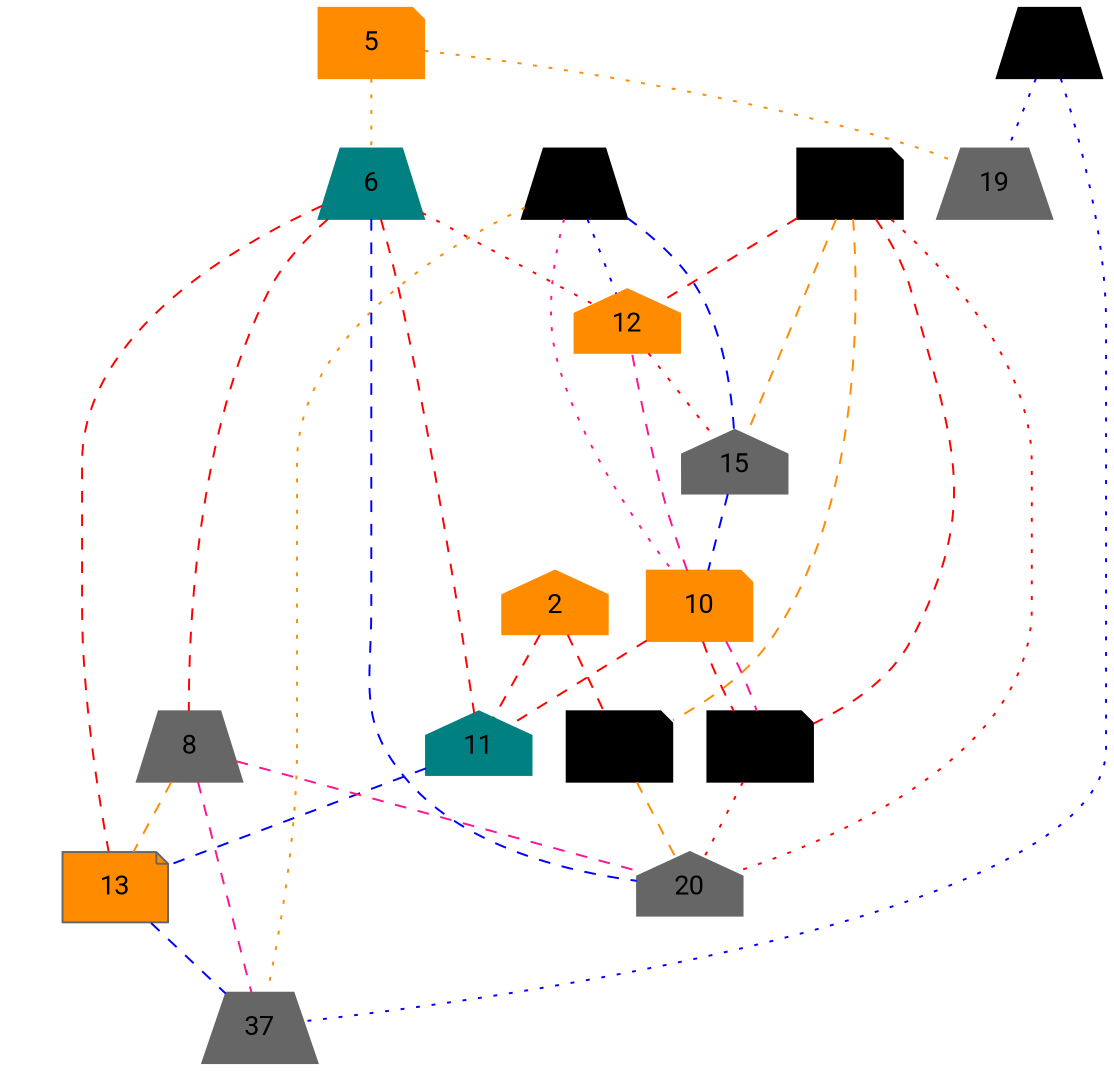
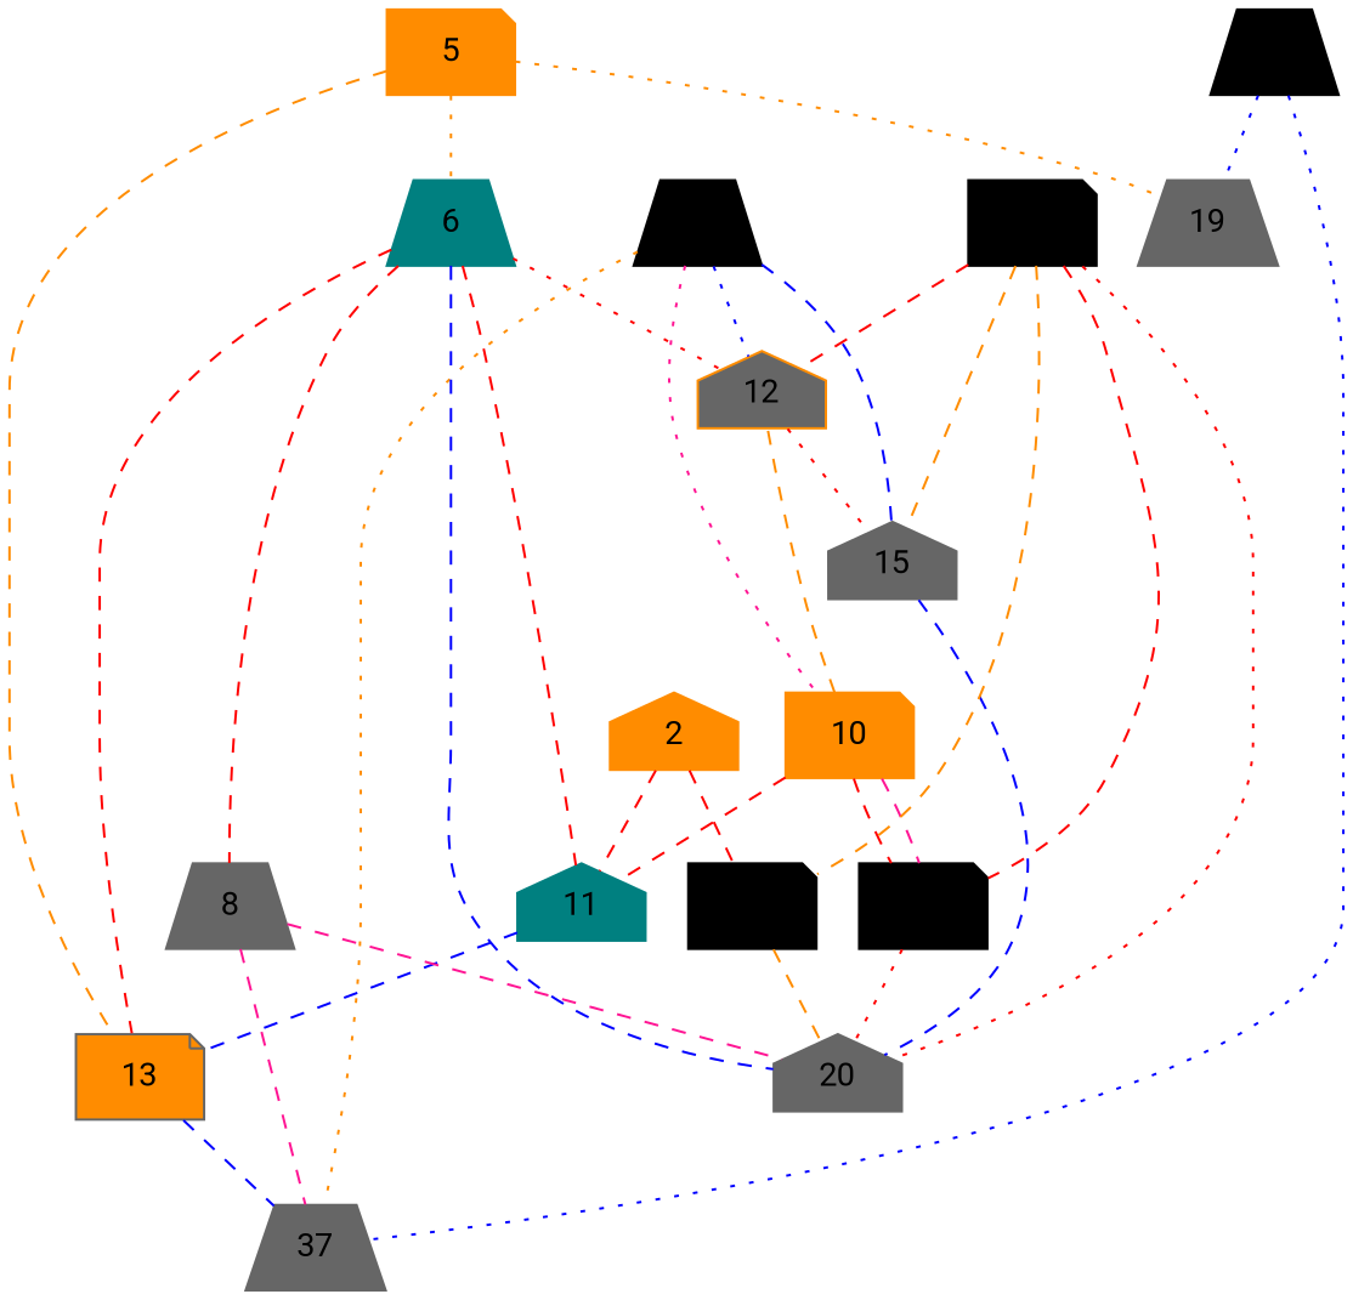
  graph {
    fontname=Roboto
    node [color=gray40 fontname=Roboto shape=note style=filled]
    edge [color=red fontname=Roboto style=dashed]
    2 [color=darkorange shape=house]
    11 [color=teal shape=house]
    18 [color=black super="+4+16"]
    n4 [label=37 shape=trapezium super="+1"]
    8 [shape=trapezium]
    20 [shape=house]
    13 [fillcolor=darkorange]
    3 [color=black shape=trapezium]
    10 [color=darkorange]
-   12 [color=darkorange shape=house]
+   12 [color=darkorange shape=house fillcolor=gray40]
    15 [shape=house]
    14 [color=black super="+1"]
    5 [color=darkorange super="+16"]
    6 [color=teal shape=trapezium]
    19 [shape=trapezium]
    7 [color=black shape=trapezium super="+4"]
    9 [color=black]
    2 -- 11
    2 -- 18
    11 -- 13 [color=blue]
    18 -- 20 [color=darkorange]
    8 -- n4 [color=deeppink]
    8 -- 20 [color=deeppink]
    13 -- n4 [color=blue]
    3 -- n4 [color=darkorange style=dotted]
    3 -- 10 [color=deeppink style=dotted]
    3 -- 12 [color=blue style=dotted]
    3 -- 15 [color=blue]
    10 -- 11
-   10 -- 12 [color=deeppink]
+   10 -- 12 [color=darkorange]
    10 -- 14
    10 -- 14 [color=deeppink]
    12 -- 15 [style=dotted]
-   15 -- 10 [color=blue]
+   15 -- 20 [color=blue]
    14 -- 20 [style=dotted]
-   8 -- 13 [color=darkorange]
+   5 -- 13 [color=darkorange]
    5 -- 6 [color=darkorange style=dotted]
    5 -- 19 [color=darkorange style=dotted]
    6 -- 11
    6 -- 8
    6 -- 20 [color=blue]
    6 -- 13
    6 -- 12 [style=dotted]
    7 -- n4 [color=blue style=dotted]
    7 -- 19 [color=blue style=dotted]
    9 -- 18 [color=darkorange]
    9 -- 20 [style=dotted]
    9 -- 12
    9 -- 15 [color=darkorange]
    9 -- 14
  }
